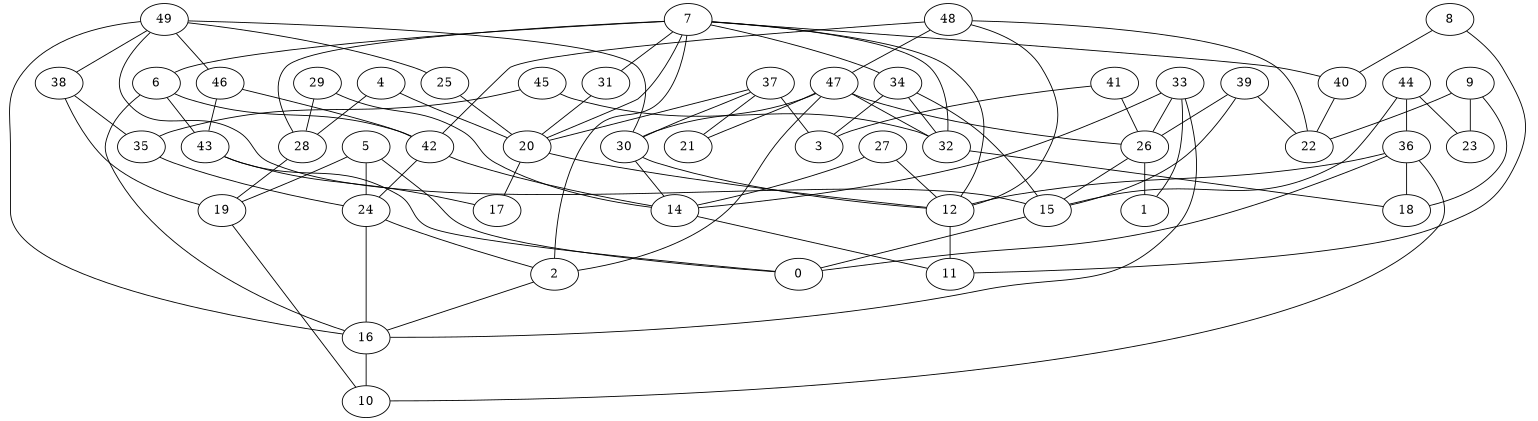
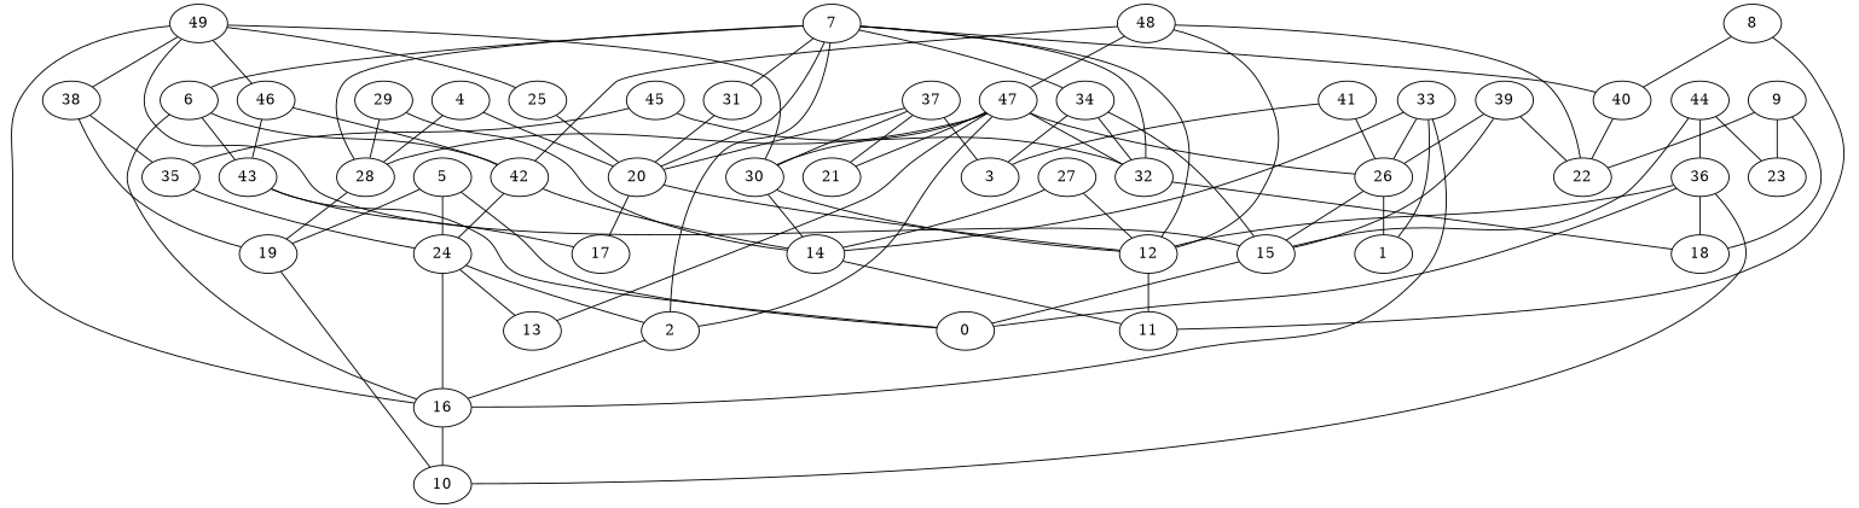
  digraph {
    edge [color=black dir=none]
    35
    24
    2
+   13
    27
    14
    12
    11
    20
    17
    48
    47
    42
    22
    21
    30
    28
    32
    26
    9
    18
    23
    8
    40
    43
    0
    10
    37
    3
    38
    19
    4
    16
    25
    5
    49
    46
    15
    29
    34
    1
    6
    45
    7
    31
    41
    44
    36
    33
    39
    subgraph sub_1 {
      35
      24
      2
+     13
      27
      14
      12
      11
      20
      17
      48
      47
      42
      22
      21
      30
      28
      32
      26
      9
      18
      23
      8
      40
      43
      0
      10
      37
      3
      38
      19
      4
      16
      25
      5
      49
      46
      15
      29
      34
      1
      6
      45
      7
      31
      41
      44
      36
      33
      39
    }
    35 -> 24
    24 -> 2
+   24 -> 13
    2 -> 16
    27 -> 14
    27 -> 12
    14 -> 11
    12 -> 11
    20 -> 12
    20 -> 17
    48 -> 12
    48 -> 47
    48 -> 42
    48 -> 22
    47 -> 2
+   47 -> 13
    47 -> 21
    47 -> 30
+   47 -> 28
    47 -> 32
    47 -> 26
    42 -> 24
    42 -> 14
    30 -> 14
    30 -> 12
    28 -> 19
    32 -> 18
    26 -> 15
    26 -> 1
    9 -> 22
    9 -> 18
    9 -> 23
    8 -> 11
    8 -> 40
    40 -> 22
    43 -> 17
    43 -> 0
    37 -> 20
    37 -> 21
    37 -> 30
    37 -> 3
    38 -> 35
    38 -> 19
    19 -> 10
    4 -> 20
    4 -> 28
    16 -> 24
    16 -> 10
    25 -> 20
    5 -> 24
    5 -> 0
    5 -> 19
    49 -> 30
    49 -> 38
    49 -> 16
    49 -> 25
    49 -> 46
    49 -> 15
    46 -> 42
    46 -> 43
    15 -> 0
    29 -> 14
    29 -> 28
    34 -> 32
    34 -> 3
    34 -> 15
    6 -> 42
    6 -> 43
    6 -> 16
    45 -> 35
    45 -> 32
    7 -> 2
    7 -> 12
    7 -> 20
    7 -> 28
    7 -> 32
    7 -> 40
    7 -> 34
    7 -> 6
    7 -> 31
    31 -> 20
    41 -> 26
    41 -> 3
    44 -> 23
    44 -> 15
    44 -> 36
    36 -> 12
    36 -> 18
    36 -> 0
    36 -> 10
    33 -> 14
    33 -> 26
    33 -> 16
    33 -> 1
    39 -> 22
    39 -> 26
    39 -> 15
  }
